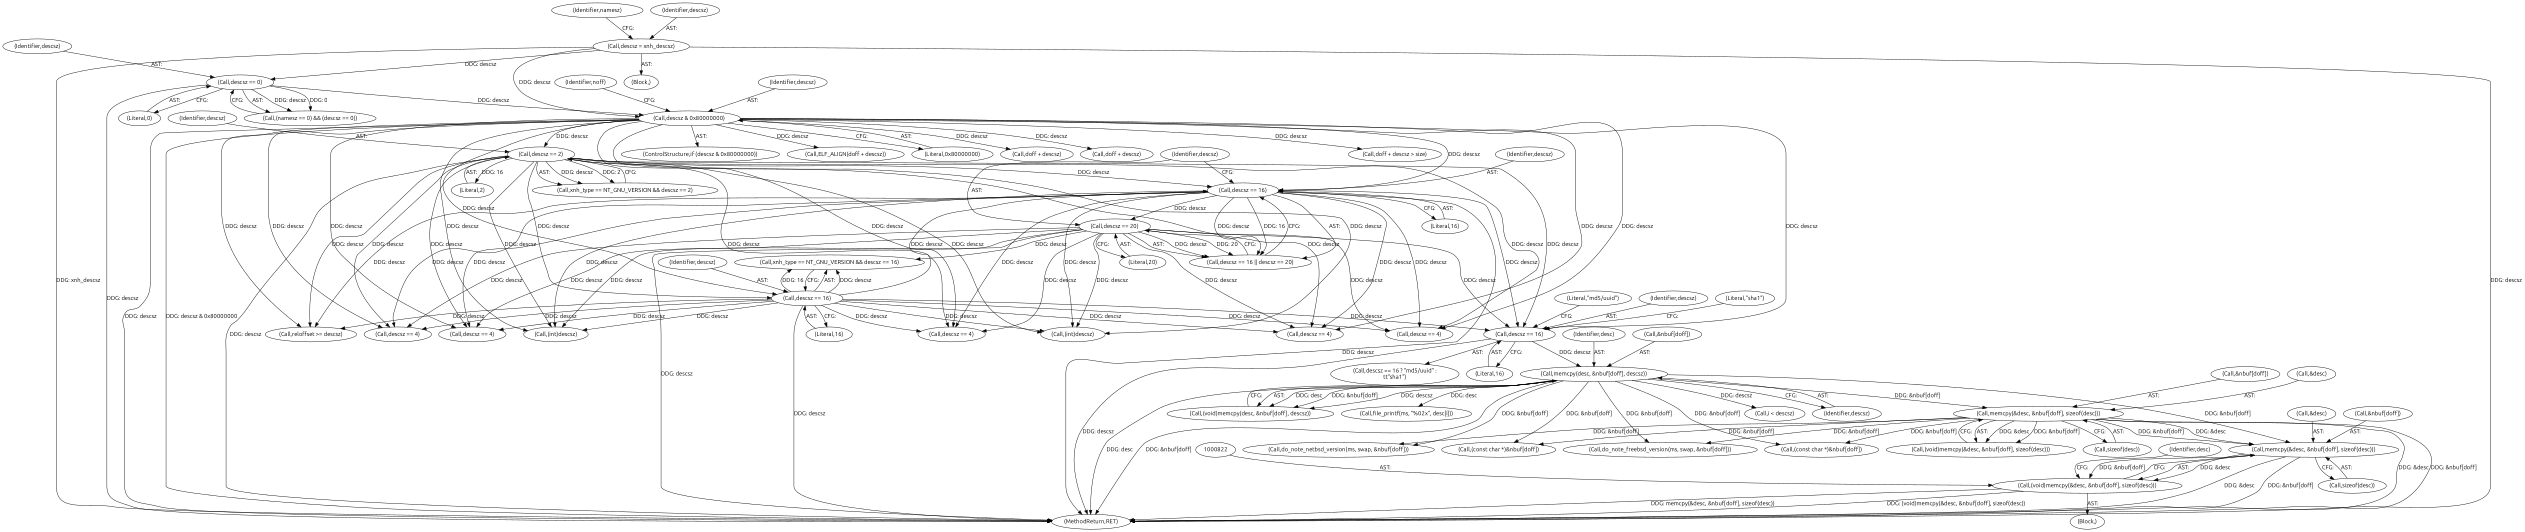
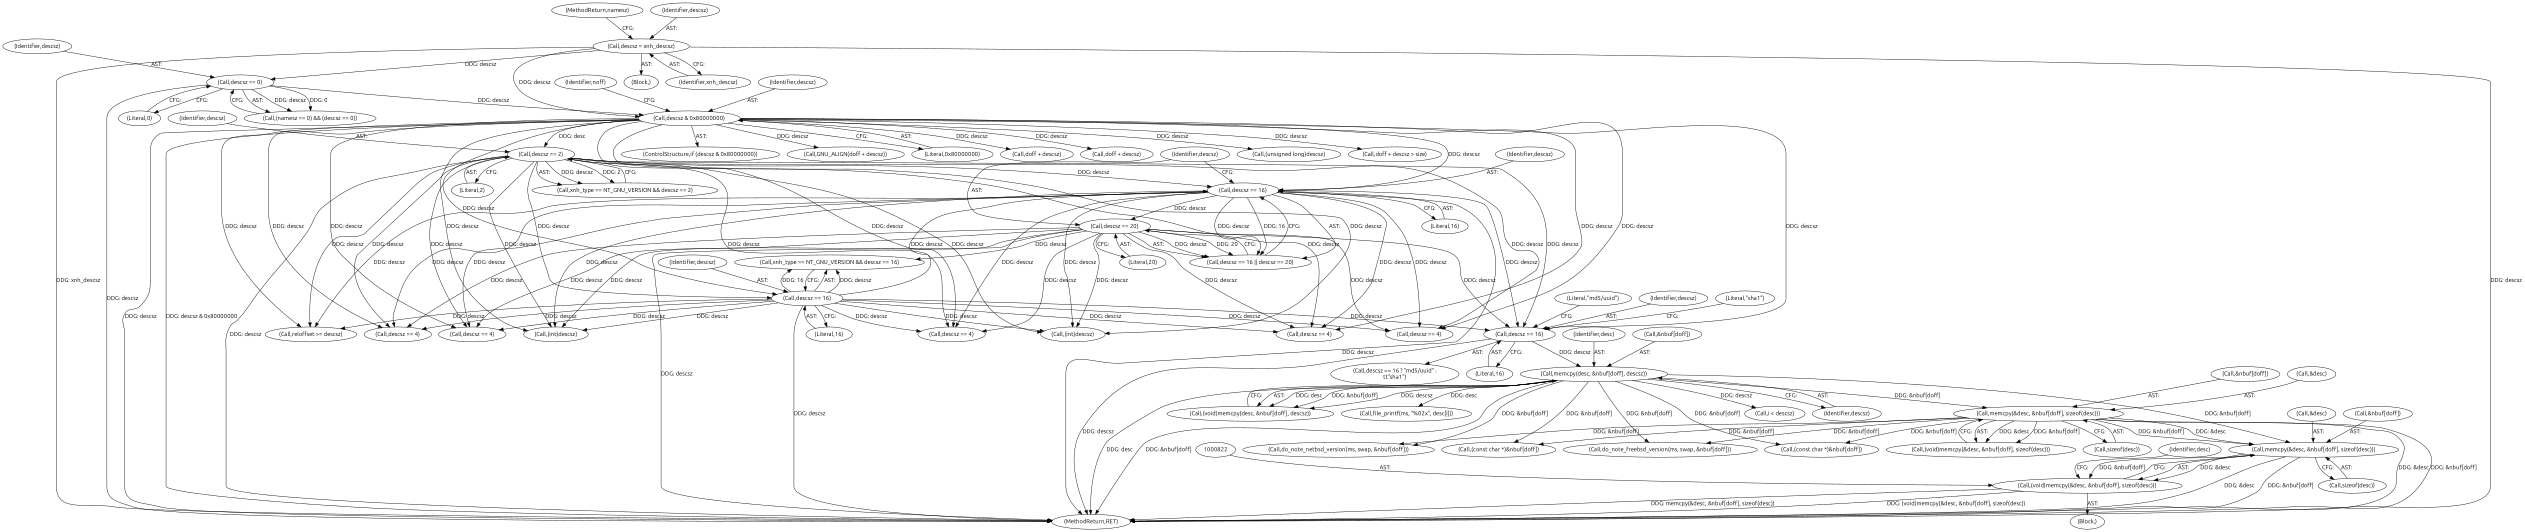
  digraph {
    fontname=Ubuntu
    node [fontname=Ubuntu]
    edge [fontname=Ubuntu]
    n1 [label="(Call,memcpy(&desc, &nbuf[doff], sizeof(desc)))"]
    n2 [label="(Call,(void)memcpy(&desc, &nbuf[doff], sizeof(desc)))"]
    n3 [label="(MethodReturn,RET)"]
    n4 [label="(Call,sizeof(desc))"]
    n5 [label="(Block,)"]
    n6 [label="(Call,memcpy(&desc, &nbuf[doff], sizeof(desc)))"]
    n7 [label="(Call,sizeof(desc))"]
    n8 [label="(Call,do_note_netbsd_version(ms, swap, &nbuf[doff]))"]
    n9 [label="(Call,(void)memcpy(&desc, &nbuf[doff], sizeof(desc)))"]
    n10 [label="(Call,(const char *)&nbuf[doff])"]
    n11 [label="(Call,do_note_freebsd_version(ms, swap, &nbuf[doff]))"]
    n12 [label="(Call,(const char *)&nbuf[doff])"]
    n13 [label="(Call,memcpy(desc, &nbuf[doff], descsz))"]
    n14 [label="(Call,i < descsz)"]
    n15 [label="(Identifier,descsz)"]
    n16 [label="(Call,(void)memcpy(desc, &nbuf[doff], descsz))"]
    n17 [label="(Call,file_printf(ms, \"%02x\", desc[i]))"]
    n18 [label="(Call,descsz == 16)"]
    n19 [label="(Call,descsz == 16 ? \"md5/uuid\" :\n\t\t\"sha1\")"]
    n20 [label="(Literal,16)"]
    n21 [label="(Call,descsz == 16)"]
    n22 [label="(Call,descsz == 20)"]
    n23 [label="(Call,descsz == 4)"]
    n24 [label="(Call,(int)descsz)"]
    n25 [label="(Call,descsz == 4)"]
    n26 [label="(Literal,16)"]
    n27 [label="(Call,descsz == 4)"]
    n28 [label="(Call,descsz == 4)"]
    n29 [label="(Call,reloffset >= descsz)"]
    n30 [label="(Call,descsz == 16 || descsz == 20)"]
    n31 [label="(Call,descsz == 4)"]
    n32 [label="(Call,(int)descsz)"]
    n33 [label="(Call,xnh_type == NT_GNU_VERSION && descsz == 16)"]
    n34 [label="(Literal,20)"]
    n35 [label="(Call,descsz == 16)"]
    n36 [label="(Literal,16)"]
    n37 [label="(Call,descsz == 2)"]
    n38 [label="(Call,xnh_type == NT_GNU_VERSION && descsz == 2)"]
    n39 [label="(Literal,2)"]
    n40 [label="(Call,descsz & 0x80000000)"]
    n41 [label="(ControlStructure,if (descsz & 0x80000000))"]
-   n42 [label="(Call,ELF_ALIGN(doff + descsz))"]
+   n42 [label="(Call,GNU_ALIGN(doff + descsz))"]
    n43 [label="(Literal,0x80000000)"]
    n44 [label="(Call,doff + descsz)"]
    n45 [label="(Call,doff + descsz)"]
+   n46 [label="(Call,(unsigned long)descsz)"]
    n47 [label="(Call,doff + descsz > size)"]
    n48 [label="(Call,descsz = xnh_descsz)"]
    n49 [label="(Call,descsz == 0)"]
    n50 [label="(Block,)"]
+   n51 [label="(Identifier,xnh_descsz)"]
    n52 [label="(Call,(namesz == 0) && (descsz == 0))"]
    n53 [label="(Literal,0)"]
    n54 [label="(Call,&desc)"]
    n55 [label="(Identifier,desc)"]
    n56 [label="(Call,&nbuf[doff])"]
    n57 [label="(Literal,\"md5/uuid\")"]
    n58 [label="(Identifier,noff)"]
    n59 [label="(Identifier,descsz)"]
    n60 [label="(Identifier,descsz)"]
-   n61 [label="(Identifier,namesz)"]
+   n61 [label="(MethodReturn,namesz)"]
    n62 [label="(Call,&nbuf[doff])"]
    n63 [label="(Identifier,descsz)"]
    n64 [label="(Identifier,descsz)"]
    n65 [label="(Call,&desc)"]
    n66 [label="(Identifier,descsz)"]
    n67 [label="(Identifier,descsz)"]
    n68 [label="(Identifier,descsz)"]
    n69 [label="(Identifier,descsz)"]
    n70 [label="(Identifier,desc)"]
    n71 [label="(Call,&nbuf[doff])"]
    n72 [label="(Literal,\"sha1\")"]
    1000822
    n1 -> n2 [label="AST: "]
    n1 -> n2 [label="DDG: &desc"]
    n1 -> n2 [label="DDG: &nbuf[doff]"]
    n1 -> n3 [label="DDG: &desc"]
    n1 -> n3 [label="DDG: &nbuf[doff]"]
    n1 -> n4 [label="CFG: "]
    n2 -> n1 [label="CFG: "]
    n2 -> n3 [label="DDG: memcpy(&desc, &nbuf[doff], sizeof(desc))"]
    n2 -> n3 [label="DDG: (void)memcpy(&desc, &nbuf[doff], sizeof(desc))"]
    n2 -> n5 [label="AST: "]
    n4 -> n1 [label="AST: "]
    n6 -> n1 [label="DDG: &desc"]
    n6 -> n1 [label="DDG: &nbuf[doff]"]
    n6 -> n3 [label="DDG: &desc"]
    n6 -> n3 [label="DDG: &nbuf[doff]"]
    n6 -> n7 [label="CFG: "]
    n6 -> n8 [label="DDG: &nbuf[doff]"]
    n6 -> n9 [label="AST: "]
    n6 -> n9 [label="DDG: &desc"]
    n6 -> n9 [label="DDG: &nbuf[doff]"]
    n6 -> n10 [label="DDG: &nbuf[doff]"]
    n6 -> n11 [label="DDG: &nbuf[doff]"]
    n6 -> n12 [label="DDG: &nbuf[doff]"]
    n7 -> n6 [label="AST: "]
    n9 -> n6 [label="CFG: "]
    n13 -> n1 [label="DDG: &nbuf[doff]"]
    n13 -> n3 [label="DDG: desc"]
    n13 -> n3 [label="DDG: &nbuf[doff]"]
    n13 -> n6 [label="DDG: &nbuf[doff]"]
    n13 -> n8 [label="DDG: &nbuf[doff]"]
    n13 -> n10 [label="DDG: &nbuf[doff]"]
    n13 -> n11 [label="DDG: &nbuf[doff]"]
    n13 -> n12 [label="DDG: &nbuf[doff]"]
    n13 -> n14 [label="DDG: descsz"]
    n13 -> n15 [label="CFG: "]
    n13 -> n16 [label="AST: "]
    n13 -> n16 [label="DDG: desc"]
    n13 -> n16 [label="DDG: &nbuf[doff]"]
    n13 -> n16 [label="DDG: descsz"]
    n13 -> n17 [label="DDG: desc"]
    n15 -> n13 [label="AST: "]
    n16 -> n13 [label="CFG: "]
    n18 -> n3 [label="DDG: descsz"]
    n18 -> n13 [label="DDG: descsz"]
    n18 -> n19 [label="AST: "]
    n18 -> n20 [label="CFG: "]
    n20 -> n18 [label="AST: "]
    n21 -> n3 [label="DDG: descsz"]
    n21 -> n18 [label="DDG: descsz"]
    n21 -> n22 [label="DDG: descsz"]
    n21 -> n23 [label="DDG: descsz"]
    n21 -> n24 [label="DDG: descsz"]
    n21 -> n25 [label="DDG: descsz"]
    n21 -> n26 [label="CFG: "]
    n21 -> n27 [label="DDG: descsz"]
    n21 -> n28 [label="DDG: descsz"]
    n21 -> n29 [label="DDG: descsz"]
    n21 -> n30 [label="AST: "]
    n21 -> n30 [label="DDG: descsz"]
    n21 -> n30 [label="DDG: 16"]
    n21 -> n31 [label="DDG: descsz"]
    n21 -> n32 [label="DDG: descsz"]
    n22 -> n3 [label="DDG: descsz"]
    n22 -> n18 [label="DDG: descsz"]
    n22 -> n23 [label="DDG: descsz"]
    n22 -> n24 [label="DDG: descsz"]
    n22 -> n25 [label="DDG: descsz"]
    n22 -> n27 [label="DDG: descsz"]
    n22 -> n28 [label="DDG: descsz"]
    n22 -> n30 [label="AST: "]
    n22 -> n30 [label="DDG: descsz"]
    n22 -> n30 [label="DDG: 20"]
    n22 -> n31 [label="DDG: descsz"]
    n22 -> n32 [label="DDG: descsz"]
    n22 -> n33 [label="DDG: descsz"]
    n22 -> n34 [label="CFG: "]
    n26 -> n21 [label="AST: "]
    n30 -> n21 [label="CFG: "]
    n30 -> n22 [label="CFG: "]
    n33 -> n35 [label="CFG: "]
    n34 -> n22 [label="AST: "]
    n35 -> n3 [label="DDG: descsz"]
    n35 -> n18 [label="DDG: descsz"]
    n35 -> n21 [label="DDG: descsz"]
    n35 -> n23 [label="DDG: descsz"]
    n35 -> n24 [label="DDG: descsz"]
    n35 -> n25 [label="DDG: descsz"]
    n35 -> n27 [label="DDG: descsz"]
    n35 -> n28 [label="DDG: descsz"]
    n35 -> n29 [label="DDG: descsz"]
    n35 -> n31 [label="DDG: descsz"]
    n35 -> n32 [label="DDG: descsz"]
    n35 -> n33 [label="AST: "]
    n35 -> n33 [label="DDG: descsz"]
    n35 -> n33 [label="DDG: 16"]
    n35 -> n36 [label="CFG: "]
    n36 -> n35 [label="AST: "]
    n37 -> n3 [label="DDG: descsz"]
    n37 -> n18 [label="DDG: descsz"]
    n37 -> n21 [label="DDG: descsz"]
    n37 -> n23 [label="DDG: descsz"]
    n37 -> n24 [label="DDG: descsz"]
    n37 -> n25 [label="DDG: descsz"]
    n37 -> n27 [label="DDG: descsz"]
    n37 -> n28 [label="DDG: descsz"]
    n37 -> n29 [label="DDG: descsz"]
    n37 -> n31 [label="DDG: descsz"]
    n37 -> n32 [label="DDG: descsz"]
    n37 -> n35 [label="DDG: descsz"]
    n37 -> n38 [label="AST: "]
    n37 -> n38 [label="DDG: descsz"]
    n37 -> n38 [label="DDG: 2"]
-   n37 -> n39 [label="DDG: 16"]
+   n37 -> n39 [label="CFG: "]
    n38 -> n37 [label="CFG: "]
    n39 -> n37 [label="AST: "]
    n40 -> n3 [label="DDG: descsz"]
    n40 -> n3 [label="DDG: descsz & 0x80000000"]
    n40 -> n18 [label="DDG: descsz"]
    n40 -> n21 [label="DDG: descsz"]
    n40 -> n23 [label="DDG: descsz"]
    n40 -> n24 [label="DDG: descsz"]
    n40 -> n25 [label="DDG: descsz"]
    n40 -> n27 [label="DDG: descsz"]
    n40 -> n28 [label="DDG: descsz"]
    n40 -> n29 [label="DDG: descsz"]
    n40 -> n31 [label="DDG: descsz"]
    n40 -> n32 [label="DDG: descsz"]
    n40 -> n35 [label="DDG: descsz"]
-   n40 -> n37 [label="DDG: descsz"]
+   n40 -> n37 [label="DDG: desc"]
    n40 -> n41 [label="AST: "]
    n40 -> n42 [label="DDG: descsz"]
    n40 -> n43 [label="CFG: "]
    n40 -> n44 [label="DDG: descsz"]
    n40 -> n45 [label="DDG: descsz"]
+   n40 -> n46 [label="DDG: descsz"]
    n40 -> n47 [label="DDG: descsz"]
    n43 -> n40 [label="AST: "]
    n48 -> n3 [label="DDG: descsz"]
    n48 -> n3 [label="DDG: xnh_descsz"]
    n48 -> n40 [label="DDG: descsz"]
    n48 -> n49 [label="DDG: descsz"]
    n48 -> n50 [label="AST: "]
+   n48 -> n51 [label="CFG: "]
    n49 -> n3 [label="DDG: descsz"]
    n49 -> n40 [label="DDG: descsz"]
    n49 -> n52 [label="AST: "]
    n49 -> n52 [label="DDG: descsz"]
    n49 -> n52 [label="DDG: 0"]
    n49 -> n53 [label="CFG: "]
+   n51 -> n48 [label="AST: "]
    n52 -> n49 [label="CFG: "]
-   n53 -> n49 [label="AST: "]
+   n53 -> n49 [label="CFG: "]
    n54 -> n1 [label="AST: "]
    n55 -> n13 [label="AST: "]
    n56 -> n13 [label="AST: "]
    n57 -> n18 [label="CFG: "]
    n58 -> n40 [label="CFG: "]
    n59 -> n40 [label="AST: "]
    n60 -> n21 [label="AST: "]
    n61 -> n48 [label="CFG: "]
    n62 -> n6 [label="AST: "]
    n63 -> n18 [label="AST: "]
    n64 -> n37 [label="AST: "]
    n65 -> n6 [label="AST: "]
    n66 -> n21 [label="CFG: "]
    n66 -> n22 [label="AST: "]
    n67 -> n35 [label="AST: "]
    n68 -> n48 [label="AST: "]
    n69 -> n49 [label="AST: "]
    n70 -> n2 [label="CFG: "]
    n71 -> n1 [label="AST: "]
    n72 -> n18 [label="CFG: "]
    1000822 -> n2 [label="AST: "]
  }
